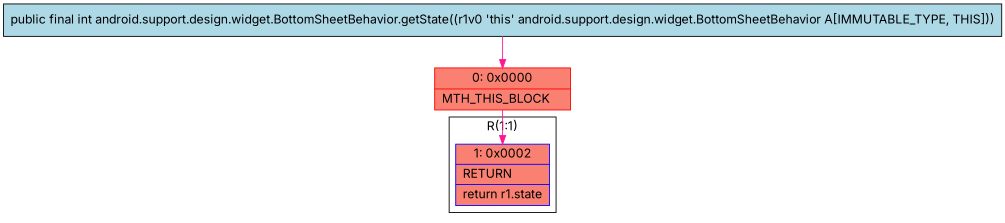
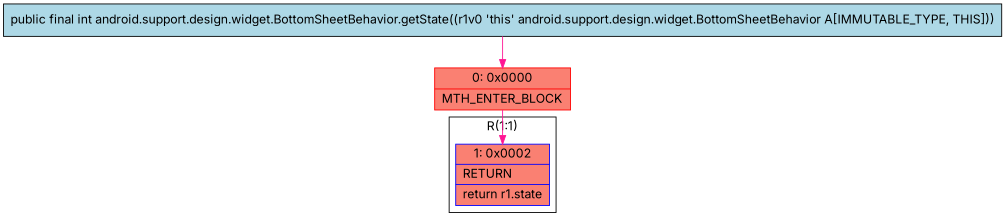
  digraph {
    fontname=Inter
    node [shape=record style=filled fillcolor=salmon fontname=Inter]
    edge [color=deeppink fontname=Inter]
    n1 [color=blue label="{1\:\ 0x0002|RETURN\l|return r1.state\l}"]
-   n2 [color=red label="{0\:\ 0x0000|MTH_THIS_BLOCK\l}"]
+   n2 [color=red label="{0\:\ 0x0000|MTH_ENTER_BLOCK\l}"]
    n3 [label="{public final int android.support.design.widget.BottomSheetBehavior.getState((r1v0 'this' android.support.design.widget.BottomSheetBehavior A[IMMUTABLE_TYPE, THIS])) }" fillcolor=lightblue]
    subgraph cluster_1 {
      label="R(1:1)"
      n1
    }
    n2 -> n1
    n3 -> n2
  }
